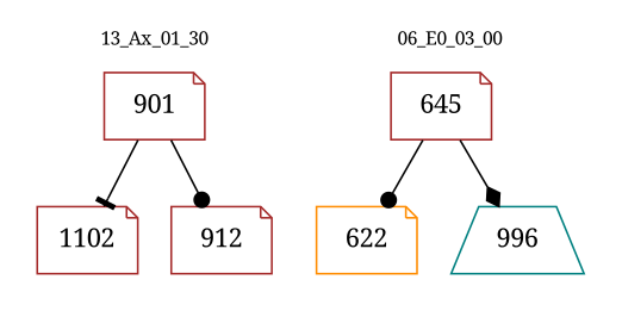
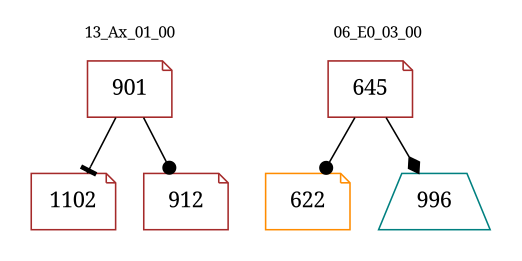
  digraph {
    fontname="Noto Serif"
    node [color=brown fontname="Noto Serif" shape=note]
    edge [arrowhead=dot color=black fontname="Noto Serif" style=solid]
    n1 [label=901]
    n2 [label=1102]
    n3 [label=912]
    n4 [label=645]
    n5 [color=darkorange label=622]
    n6 [color=teal label=996 shape=trapezium]
    subgraph cluster_1 {
      color=white
      fontsize=10
-     label="13_Ax_01_30"
+     label="13_Ax_01_00"
      n1
      n2
      n3
    }
    subgraph cluster_2 {
      color=white
      fontsize=10
      label="06_E0_03_00"
      n4
      n5
      n6
    }
    n1 -> n2 [arrowhead=tee]
    n1 -> n3
    n4 -> n5
    n4 -> n6 [arrowhead=diamond]
  }
